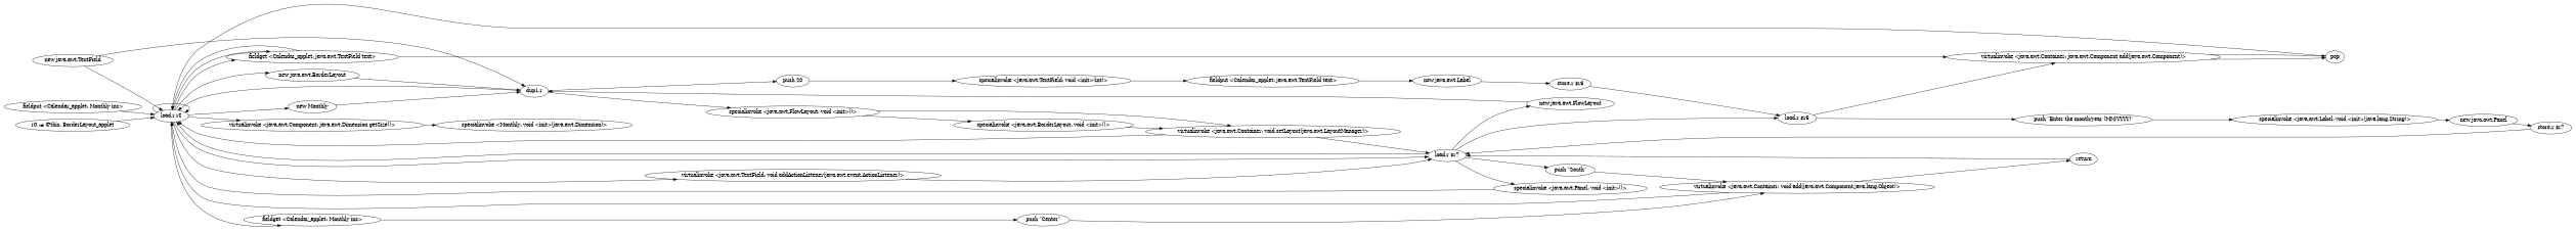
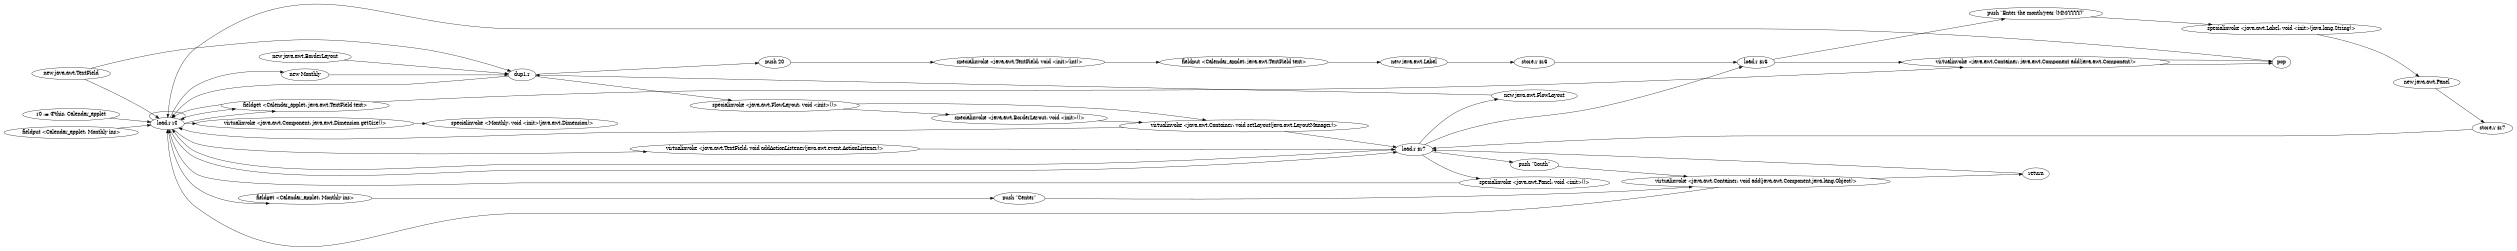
  digraph {
    rankdir=LR
-   "r0 := @this: Calendar_applet" [label="r0 := @this: BorderLayout_applet"]
+   "r0 := @this: Calendar_applet"
    "load.r r0"
    "new Monthly"
    "virtualinvoke <java.awt.Component: java.awt.Dimension getSize()>"
    "load.r $r7"
    "fieldget <Calendar_applet: java.awt.TextField text>"
    "virtualinvoke <java.awt.TextField: void addActionListener(java.awt.event.ActionListener)>"
    "new java.awt.BorderLayout"
    "fieldget <Calendar_applet: Monthly ins>"
    "dup1.r"
    "specialinvoke <Monthly: void <init>(java.awt.Dimension)>"
    "new java.awt.TextField"
    "load.r $r6"
    "specialinvoke <java.awt.Panel: void <init>()>"
    "new java.awt.FlowLayout"
    "push \"South\""
    "virtualinvoke <java.awt.Container: java.awt.Component add(java.awt.Component)>"
    "push \"Center\""
    "push 20"
    "specialinvoke <java.awt.FlowLayout: void <init>()>"
    "specialinvoke <java.awt.TextField: void <init>(int)>"
    "specialinvoke <java.awt.BorderLayout: void <init>()>"
    "virtualinvoke <java.awt.Container: void setLayout(java.awt.LayoutManager)>"
    "fieldput <Calendar_applet: Monthly ins>"
    "fieldput <Calendar_applet: java.awt.TextField text>"
    "new java.awt.Label"
    "store.r $r6"
    "push \"Enter the month/year (MM/YYYY)\""
    "specialinvoke <java.awt.Label: void <init>(java.lang.String)>"
    pop
    "new java.awt.Panel"
    "store.r $r7"
    "virtualinvoke <java.awt.Container: void add(java.awt.Component,java.lang.Object)>"
    return
    "r0 := @this: Calendar_applet" -> "load.r r0"
    "load.r r0" -> "load.r r0"
    "load.r r0" -> "new Monthly"
    "load.r r0" -> "virtualinvoke <java.awt.Component: java.awt.Dimension getSize()>"
    "load.r r0" -> "load.r $r7"
    "load.r r0" -> "fieldget <Calendar_applet: java.awt.TextField text>"
    "load.r r0" -> "fieldget <Calendar_applet: java.awt.TextField text>"
    "load.r r0" -> "virtualinvoke <java.awt.TextField: void addActionListener(java.awt.event.ActionListener)>"
-   "load.r r0" -> "new java.awt.BorderLayout"
    "load.r r0" -> "fieldget <Calendar_applet: Monthly ins>"
    "new Monthly" -> "dup1.r"
    "virtualinvoke <java.awt.Component: java.awt.Dimension getSize()>" -> "specialinvoke <Monthly: void <init>(java.awt.Dimension)>"
    "load.r $r7" -> "load.r r0"
    "load.r $r7" -> "load.r $r6"
    "load.r $r7" -> "specialinvoke <java.awt.Panel: void <init>()>"
    "load.r $r7" -> "new java.awt.FlowLayout"
    "load.r $r7" -> "push \"South\""
    "fieldget <Calendar_applet: java.awt.TextField text>" -> "load.r r0"
    "fieldget <Calendar_applet: java.awt.TextField text>" -> "virtualinvoke <java.awt.Container: java.awt.Component add(java.awt.Component)>"
    "virtualinvoke <java.awt.TextField: void addActionListener(java.awt.event.ActionListener)>" -> "load.r $r7"
    "new java.awt.BorderLayout" -> "dup1.r"
    "fieldget <Calendar_applet: Monthly ins>" -> "push \"Center\""
    "dup1.r" -> "load.r r0"
    "dup1.r" -> "push 20"
    "dup1.r" -> "specialinvoke <java.awt.FlowLayout: void <init>()>"
    "new java.awt.TextField" -> "load.r r0"
    "new java.awt.TextField" -> "dup1.r"
    "load.r $r6" -> "virtualinvoke <java.awt.Container: java.awt.Component add(java.awt.Component)>"
    "load.r $r6" -> "push \"Enter the month/year (MM/YYYY)\""
    "specialinvoke <java.awt.Panel: void <init>()>" -> "load.r r0"
    "new java.awt.FlowLayout" -> "dup1.r"
    "push \"South\"" -> "virtualinvoke <java.awt.Container: void add(java.awt.Component,java.lang.Object)>"
    "virtualinvoke <java.awt.Container: java.awt.Component add(java.awt.Component)>" -> pop
    "virtualinvoke <java.awt.Container: java.awt.Component add(java.awt.Component)>" -> pop
    "push \"Center\"" -> "virtualinvoke <java.awt.Container: void add(java.awt.Component,java.lang.Object)>"
    "push 20" -> "specialinvoke <java.awt.TextField: void <init>(int)>"
    "specialinvoke <java.awt.FlowLayout: void <init>()>" -> "specialinvoke <java.awt.BorderLayout: void <init>()>"
    "specialinvoke <java.awt.FlowLayout: void <init>()>" -> "virtualinvoke <java.awt.Container: void setLayout(java.awt.LayoutManager)>"
    "specialinvoke <java.awt.TextField: void <init>(int)>" -> "fieldput <Calendar_applet: java.awt.TextField text>"
    "specialinvoke <java.awt.BorderLayout: void <init>()>" -> "virtualinvoke <java.awt.Container: void setLayout(java.awt.LayoutManager)>"
    "virtualinvoke <java.awt.Container: void setLayout(java.awt.LayoutManager)>" -> "load.r r0"
    "virtualinvoke <java.awt.Container: void setLayout(java.awt.LayoutManager)>" -> "load.r $r7"
    "fieldput <Calendar_applet: Monthly ins>" -> "load.r r0"
    "fieldput <Calendar_applet: java.awt.TextField text>" -> "new java.awt.Label"
    "new java.awt.Label" -> "store.r $r6"
    "store.r $r6" -> "load.r $r6"
    "push \"Enter the month/year (MM/YYYY)\"" -> "specialinvoke <java.awt.Label: void <init>(java.lang.String)>"
    "specialinvoke <java.awt.Label: void <init>(java.lang.String)>" -> "new java.awt.Panel"
    pop -> "load.r r0"
    "new java.awt.Panel" -> "store.r $r7"
    "store.r $r7" -> "load.r $r7"
    "virtualinvoke <java.awt.Container: void add(java.awt.Component,java.lang.Object)>" -> "load.r r0"
    "virtualinvoke <java.awt.Container: void add(java.awt.Component,java.lang.Object)>" -> return
    return -> "load.r $r7"
  }
